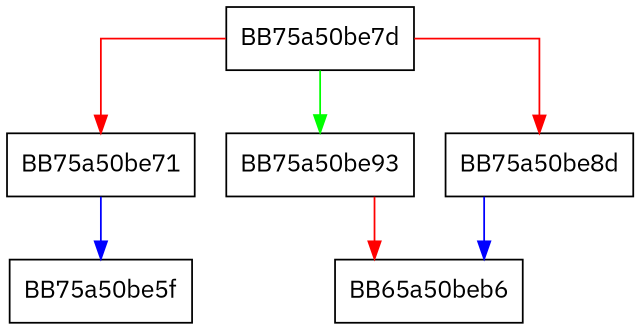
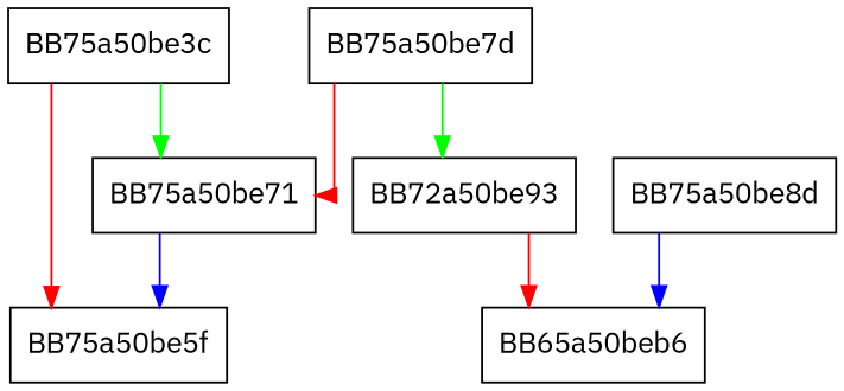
  digraph {
    fontname="IBM Plex Sans"
    splines=ortho
    node [fontname="IBM Plex Sans" shape=box]
    edge [color=red fontname="IBM Plex Sans"]
+   BB75a50be3c
    BB75a50be71
    BB75a50be5f
    BB75a50be7d
-   BB75a50be93
+   BB75a50be93 [label=BB72a50be93]
    BB75a50be8d
    n7 [label=BB65a50beb6]
+   BB75a50be3c -> BB75a50be71 [color=green]
+   BB75a50be3c -> BB75a50be5f
    BB75a50be71 -> BB75a50be5f [color=blue]
    BB75a50be7d -> BB75a50be71
    BB75a50be7d -> BB75a50be93 [color=green]
-   BB75a50be7d -> BB75a50be8d
    BB75a50be93 -> n7
    BB75a50be8d -> n7 [color=blue]
  }
